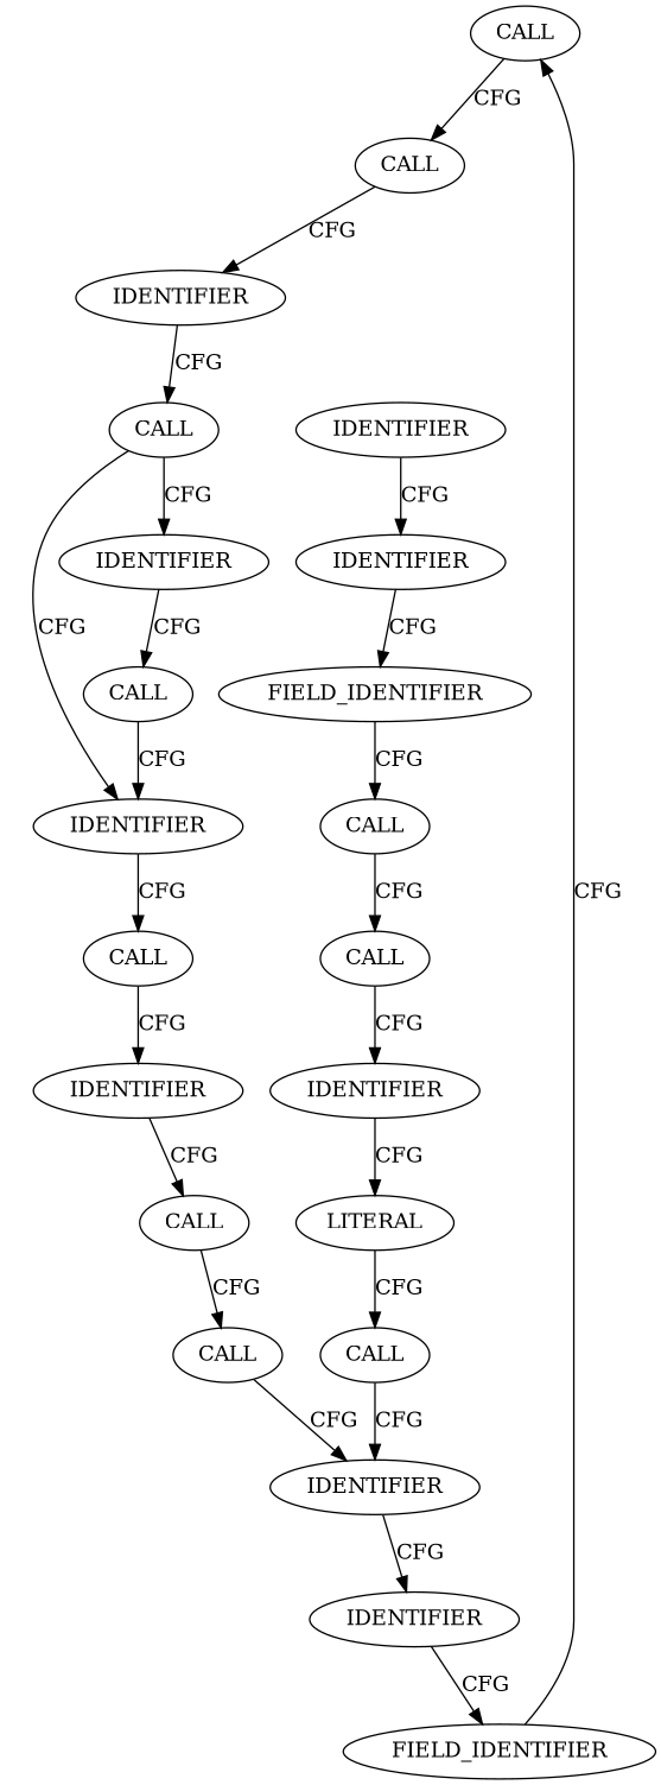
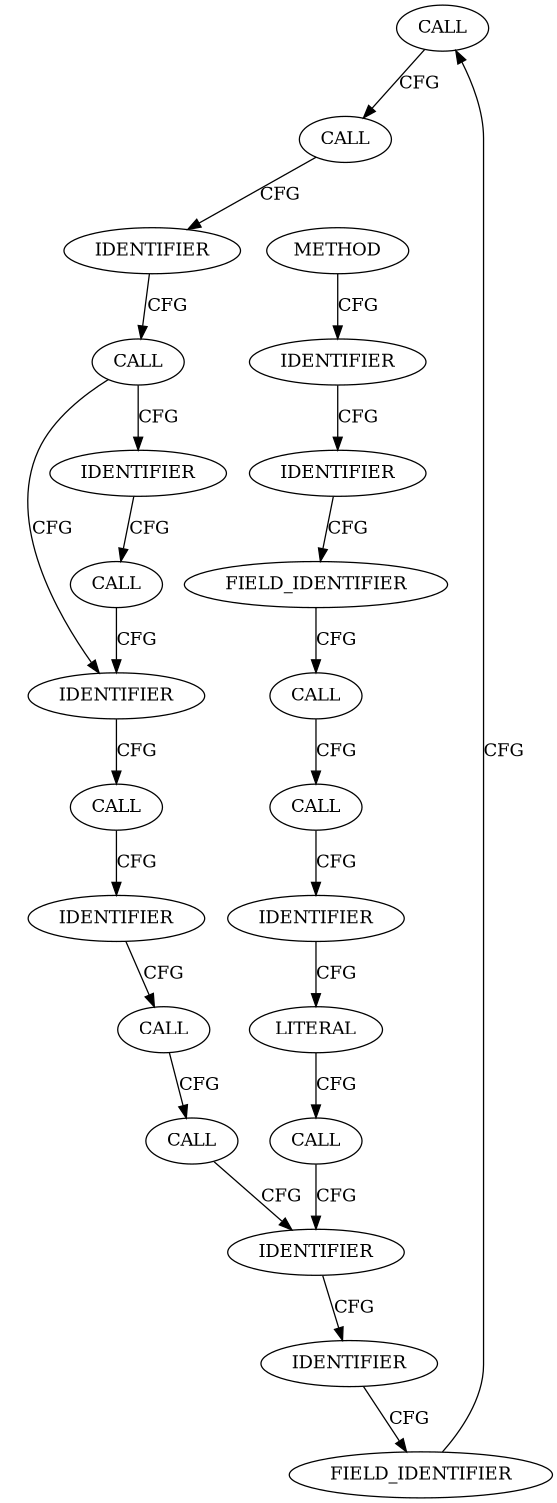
  strict digraph {
    node [ARGUMENT_INDEX=1 CODE=cmd COLUMN_NUMBER=30 LINE_NUMBER=1584 NAME=cmd ORDER=1 TYPE_FULL_NAME="<empty>" filename="tcp.c"]
    n1 [ARGUMENT_INDEX=2 CODE="queue->nr_cmds" COLUMN_NUMBER=18 DISPATCH_TYPE=STATIC_DISPATCH METHOD_FULL_NAME="<operator>.indirectFieldAccess" NAME="<operator>.indirectFieldAccess" ORDER=2 label=CALL]
    n2 [ARGUMENT_INDEX=2 CODE="i < queue->nr_cmds" COLUMN_NUMBER=14 DISPATCH_TYPE=STATIC_DISPATCH METHOD_FULL_NAME="<operator>.lessThan" NAME="<operator>.lessThan" ORDER=2 label=CALL]
    n3 [LINE_NUMBER=1585 TYPE_FULL_NAME="nvmet_tcp_cmd*" label=IDENTIFIER]
    n4 [ARGUMENT_INDEX=-1 CODE="nvmet_tcp_need_data_in(cmd)" COLUMN_NUMBER=7 DISPATCH_TYPE=STATIC_DISPATCH LINE_NUMBER=1585 METHOD_FULL_NAME=nvmet_tcp_need_data_in NAME=nvmet_tcp_need_data_in label=CALL]
    n5 [CODE=i COLUMN_NUMBER=34 NAME=i TYPE_FULL_NAME=int label=IDENTIFIER]
    n6 [CODE="i++" COLUMN_NUMBER=34 DISPATCH_TYPE=STATIC_DISPATCH METHOD_FULL_NAME="<operator>.postIncrement" NAME="<operator>.postIncrement" label=CALL]
    n7 [COLUMN_NUMBER=39 TYPE_FULL_NAME="nvmet_tcp_cmd*" label=IDENTIFIER]
    n8 [ARGUMENT_INDEX=2 CODE="cmd++" COLUMN_NUMBER=39 DISPATCH_TYPE=STATIC_DISPATCH METHOD_FULL_NAME="<operator>.postIncrement" NAME="<operator>.postIncrement" ORDER=2 label=CALL]
    n9 [CODE="nvmet_tcp_free_cmd_buffers(cmd)" COLUMN_NUMBER=4 DISPATCH_TYPE=STATIC_DISPATCH LINE_NUMBER=1586 METHOD_FULL_NAME=nvmet_tcp_free_cmd_buffers NAME=nvmet_tcp_free_cmd_buffers label=CALL]
    n10 [ARGUMENT_INDEX=3 CODE="i++, cmd++" COLUMN_NUMBER=34 DISPATCH_TYPE=STATIC_DISPATCH METHOD_FULL_NAME="<operator>.expressionList" NAME="<operator>.expressionList" ORDER=3 label=CALL]
    n11 [CODE=i COLUMN_NUMBER=7 NAME=i TYPE_FULL_NAME=int label=IDENTIFIER]
    n12 [ARGUMENT_INDEX=2 CODE=0 COLUMN_NUMBER=11 ORDER=2 TYPE_FULL_NAME=int label=LITERAL NAME=""]
    n13 [ARGUMENT_INDEX=-1 CODE="i = 0" COLUMN_NUMBER=7 DISPATCH_TYPE=STATIC_DISPATCH METHOD_FULL_NAME="<operator>.assignment" NAME="<operator>.assignment" label=CALL]
    n14 [CODE=i COLUMN_NUMBER=14 NAME=i TYPE_FULL_NAME=int label=IDENTIFIER]
    n15 [ARGUMENT_INDEX=2 CODE="queue->cmds" DISPATCH_TYPE=STATIC_DISPATCH LINE_NUMBER=1581 METHOD_FULL_NAME="<operator>.indirectFieldAccess" NAME="<operator>.indirectFieldAccess" ORDER=2 label=CALL]
    n16 [ARGUMENT_INDEX=-1 CODE="*cmd = queue->cmds" COLUMN_NUMBER=23 DISPATCH_TYPE=STATIC_DISPATCH LINE_NUMBER=1581 METHOD_FULL_NAME="<operator>.assignment" NAME="<operator>.assignment" ORDER=2 label=CALL]
    n17 [COLUMN_NUMBER=31 LINE_NUMBER=1586 TYPE_FULL_NAME="nvmet_tcp_cmd*" label=IDENTIFIER]
    n18 [ARGUMENT_INDEX=2 CANONICAL_NAME=nr_cmds CODE=nr_cmds COLUMN_NUMBER=18 ORDER=2 label=FIELD_IDENTIFIER NAME="" TYPE_FULL_NAME=""]
    n19 [CODE=queue COLUMN_NUMBER=18 NAME=queue TYPE_FULL_NAME="nvmet_tcp_queue*" label=IDENTIFIER]
    n20 [ARGUMENT_INDEX=2 CANONICAL_NAME=cmds CODE=cmds LINE_NUMBER=1581 ORDER=2 label=FIELD_IDENTIFIER NAME="" TYPE_FULL_NAME=""]
    n21 [CODE=queue LINE_NUMBER=1581 NAME=queue TYPE_FULL_NAME="nvmet_tcp_queue*" label=IDENTIFIER]
+   n22 [AST_PARENT_FULL_NAME="tcp.c:<global>" AST_PARENT_TYPE=TYPE_DECL CODE="static void nvmet_tcp_free_cmd_data_in_buffers(struct nvmet_tcp_queue *queue)\n{\n	struct nvmet_tcp_cmd *cmd = queue->cmds;\n	int i;\n\n	for (i = 0; i < queue->nr_cmds; i++, cmd++) {\n		if (nvmet_tcp_need_data_in(cmd))\n			nvmet_tcp_free_cmd_buffers(cmd);\n	}\n\n	if (!queue->nr_cmds && nvmet_tcp_need_data_in(&queue->connect))\n		nvmet_tcp_free_cmd_buffers(&queue->connect);\n}" COLUMN_NUMBER=1 COLUMN_NUMBER_END=1 FILENAME="tcp.c" FULL_NAME=nvmet_tcp_free_cmd_data_in_buffers IS_EXTERNAL=false LINE_NUMBER=1579 LINE_NUMBER_END=1591 NAME=nvmet_tcp_free_cmd_data_in_buffers ORDER=90 SIGNATURE="void nvmet_tcp_free_cmd_data_in_buffers (nvmet_tcp_queue*)" label=METHOD ARGUMENT_INDEX="" TYPE_FULL_NAME=""]
    n23 [COLUMN_NUMBER=24 LINE_NUMBER=1581 TYPE_FULL_NAME="nvmet_tcp_cmd*" label=IDENTIFIER]
    n1 -> n2 [label=CFG]
    n2 -> n3 [label=CFG]
    n3 -> n4 [label=CFG]
    n4 -> n5 [label=CFG]
    n4 -> n17 [label=CFG]
    n5 -> n6 [label=CFG]
    n6 -> n7 [label=CFG]
    n7 -> n8 [label=CFG]
    n8 -> n10 [label=CFG]
    n9 -> n5 [label=CFG]
    n10 -> n14 [label=CFG]
    n11 -> n12 [label=CFG]
    n12 -> n13 [label=CFG]
    n13 -> n14 [label=CFG]
    n14 -> n19 [label=CFG]
    n15 -> n16 [label=CFG]
    n16 -> n11 [label=CFG]
    n17 -> n9 [label=CFG]
    n18 -> n1 [label=CFG]
    n19 -> n18 [label=CFG]
    n20 -> n15 [label=CFG]
    n21 -> n20 [label=CFG]
+   n22 -> n23 [label=CFG]
    n23 -> n21 [label=CFG]
  }
